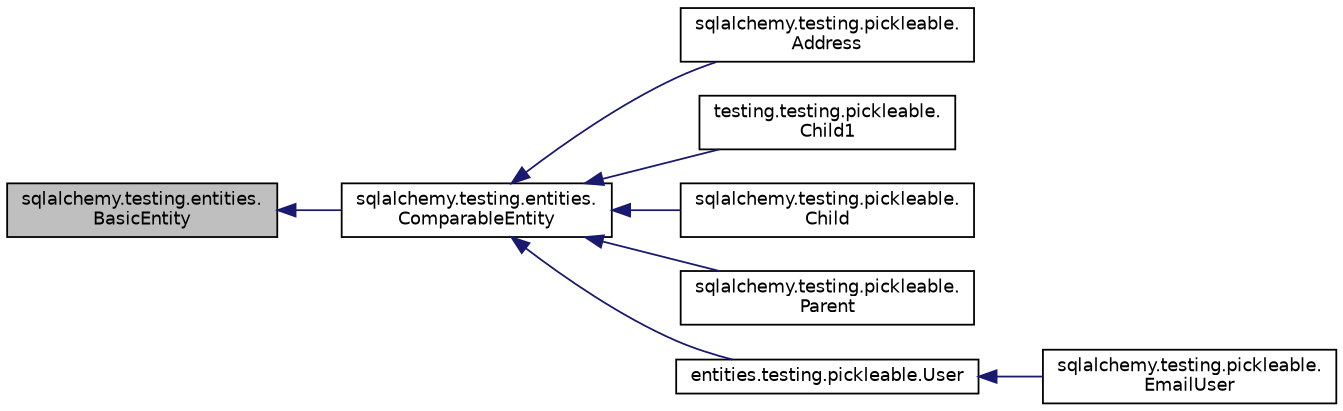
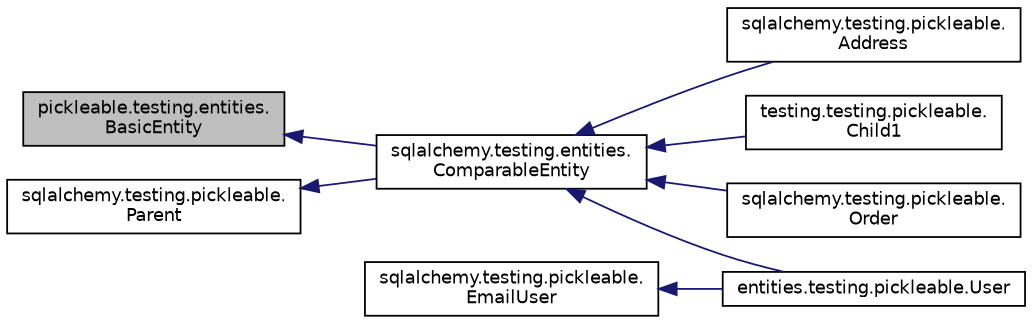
  digraph {
    rankdir=LR
    node [color=black fillcolor=white fontname=Helvetica fontsize=10 shape=record style=filled]
    edge [color=midnightblue dir=back fontname=Helvetica fontsize=10 labelfontname=Helvetica labelfontsize=10 style=solid]
-   n1 [fillcolor=grey75 fontcolor=black height=0.2 label="sqlalchemy.testing.entities.\lBasicEntity" width=0.4]
+   n1 [fillcolor=grey75 fontcolor=black height=0.2 label="pickleable.testing.entities.\lBasicEntity" width=0.4]
    n2 [height=0.2 label="sqlalchemy.testing.entities.\lComparableEntity" width=0.4]
    n3 [height=0.2 label="sqlalchemy.testing.pickleable.\lAddress" width=0.4]
    n4 [height=0.2 label="testing.testing.pickleable.\lChild1" width=0.4]
-   n5 [height=0.2 label="sqlalchemy.testing.pickleable.\lChild" width=0.4]
+   n5 [height=0.2 label="sqlalchemy.testing.pickleable.\lOrder" width=0.4]
    n6 [height=0.2 label="sqlalchemy.testing.pickleable.\lParent" width=0.4]
    n7 [height=0.2 label="entities.testing.pickleable.User" width=0.4]
    n8 [height=0.2 label="sqlalchemy.testing.pickleable.\lEmailUser" width=0.4]
    n1 -> n2
    n2 -> n3
    n2 -> n4
    n2 -> n5
-   n2 -> n6
+   n6 -> n2
    n2 -> n7
-   n7 -> n8
+   n8 -> n7
  }
